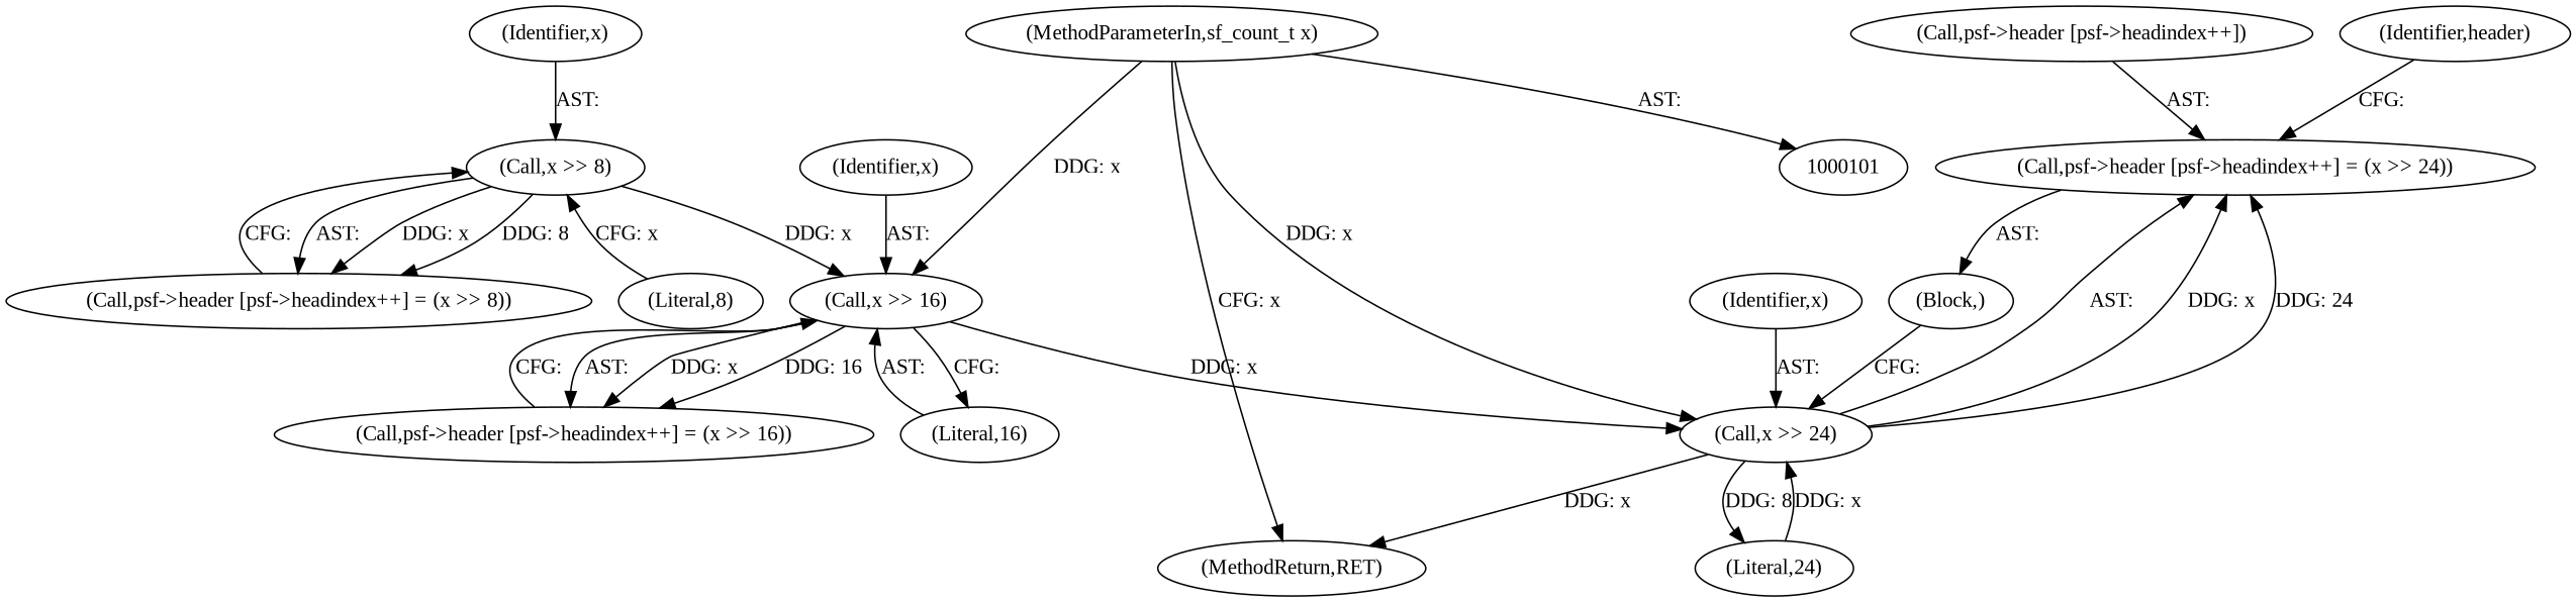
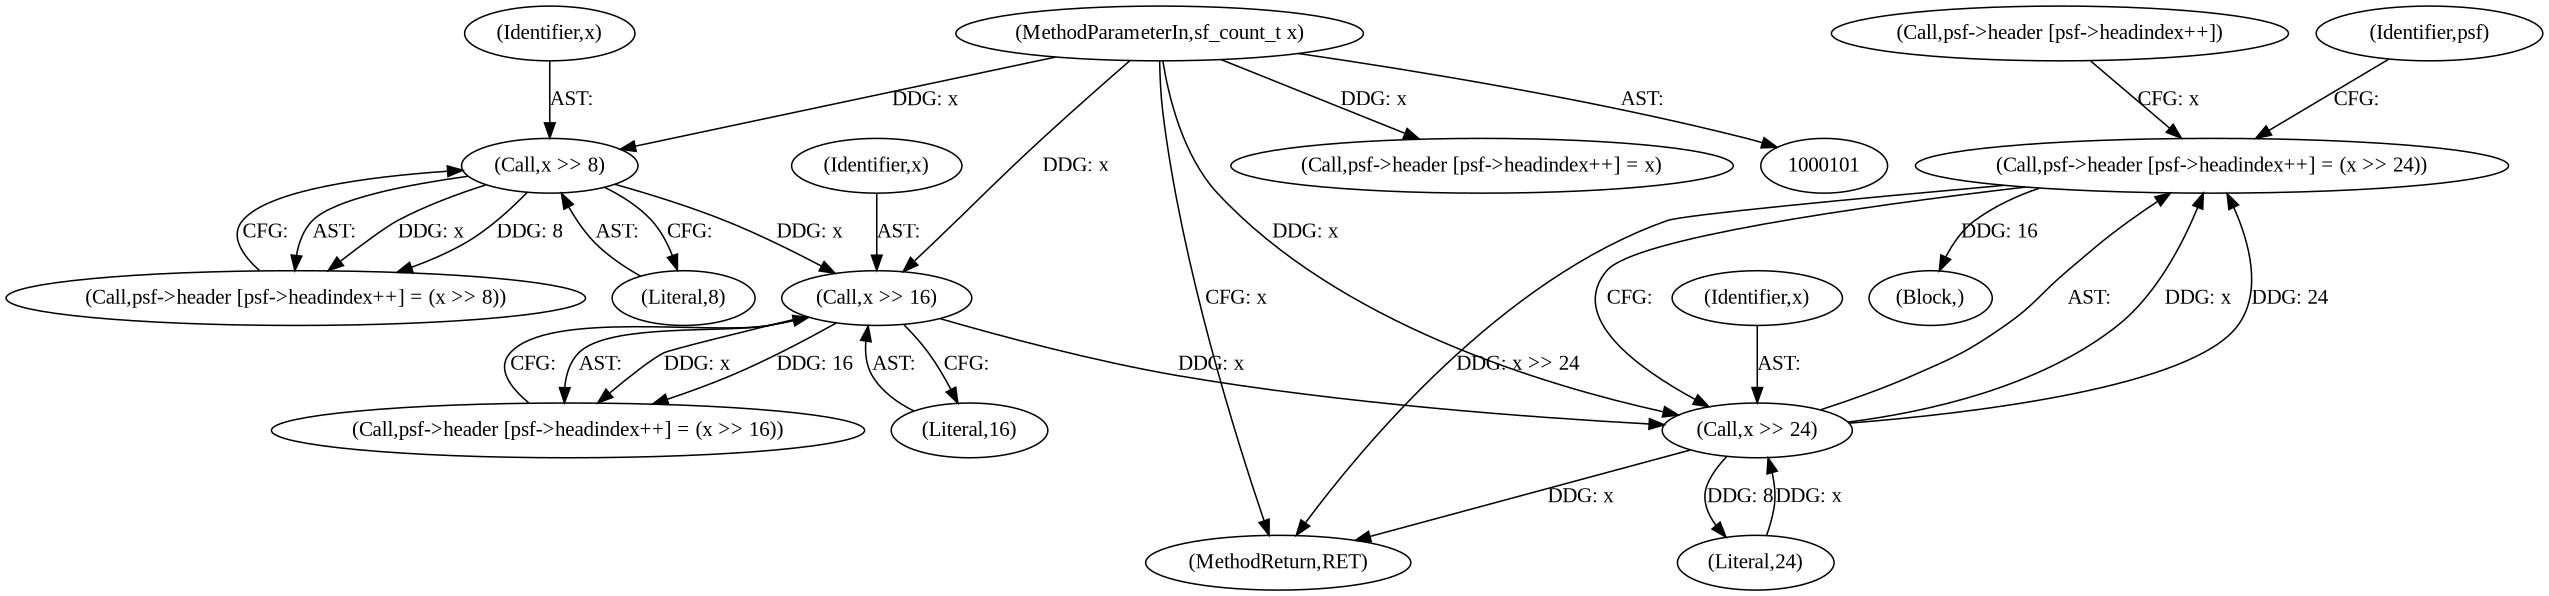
  digraph {
    fontname="Liberation Serif"
    node [fontname="Liberation Serif"]
    edge [fontname="Liberation Serif"]
    n1 [label="(Call,psf->header [psf->headindex++] = (x >> 24))"]
    n2 [label="(Call,x >> 24)"]
    n3 [label="(MethodReturn,RET)"]
    n4 [label="(Block,)"]
    n5 [label="(Literal,24)"]
    n6 [label="(Call,x >> 16)"]
    n7 [label="(Call,psf->header [psf->headindex++] = (x >> 16))"]
    n8 [label="(Literal,16)"]
    n9 [label="(Call,x >> 8)"]
    n10 [label="(Literal,8)"]
    n11 [label="(Call,psf->header [psf->headindex++] = (x >> 8))"]
    n12 [label="(MethodParameterIn,sf_count_t x)"]
+   n13 [label="(Call,psf->header [psf->headindex++] = x)"]
    1000101
-   n15 [label="(Identifier,header)"]
+   n15 [label="(Identifier,psf)"]
    n16 [label="(Identifier,x)"]
    n17 [label="(Call,psf->header [psf->headindex++])"]
    n18 [label="(Identifier,x)"]
    n19 [label="(Identifier,x)"]
-   n4 -> n2 [label="CFG: "]
-   n1 -> n4 [label="AST: "]
+   n1 -> n2 [label="CFG: "]
+   n1 -> n3 [label="DDG: x >> 24"]
+   n1 -> n4 [label="DDG: 16"]
    n2 -> n1 [label="AST: "]
    n2 -> n1 [label="DDG: x"]
    n2 -> n1 [label="DDG: 24"]
    n2 -> n3 [label="DDG: x"]
    n2 -> n5 [label="DDG: 8"]
    n5 -> n2 [label="DDG: x"]
    n6 -> n2 [label="DDG: x"]
    n6 -> n7 [label="AST: "]
    n6 -> n7 [label="DDG: x"]
    n6 -> n7 [label="DDG: 16"]
    n6 -> n8 [label="CFG: "]
    n7 -> n6 [label="CFG: "]
    n8 -> n6 [label="AST: "]
    n9 -> n6 [label="DDG: x"]
+   n9 -> n10 [label="CFG: "]
    n9 -> n11 [label="AST: "]
    n9 -> n11 [label="DDG: x"]
    n9 -> n11 [label="DDG: 8"]
-   n10 -> n9 [label="CFG: x"]
+   n10 -> n9 [label="AST: "]
    n11 -> n9 [label="CFG: "]
    n12 -> n2 [label="DDG: x"]
    n12 -> n3 [label="CFG: x"]
    n12 -> n6 [label="DDG: x"]
+   n12 -> n9 [label="DDG: x"]
+   n12 -> n13 [label="DDG: x"]
    n12 -> 1000101 [label="AST: "]
    n15 -> n1 [label="CFG: "]
    n16 -> n6 [label="AST: "]
-   n17 -> n1 [label="AST: "]
+   n17 -> n1 [label="CFG: x"]
    n18 -> n9 [label="AST: "]
    n19 -> n2 [label="AST: "]
  }
